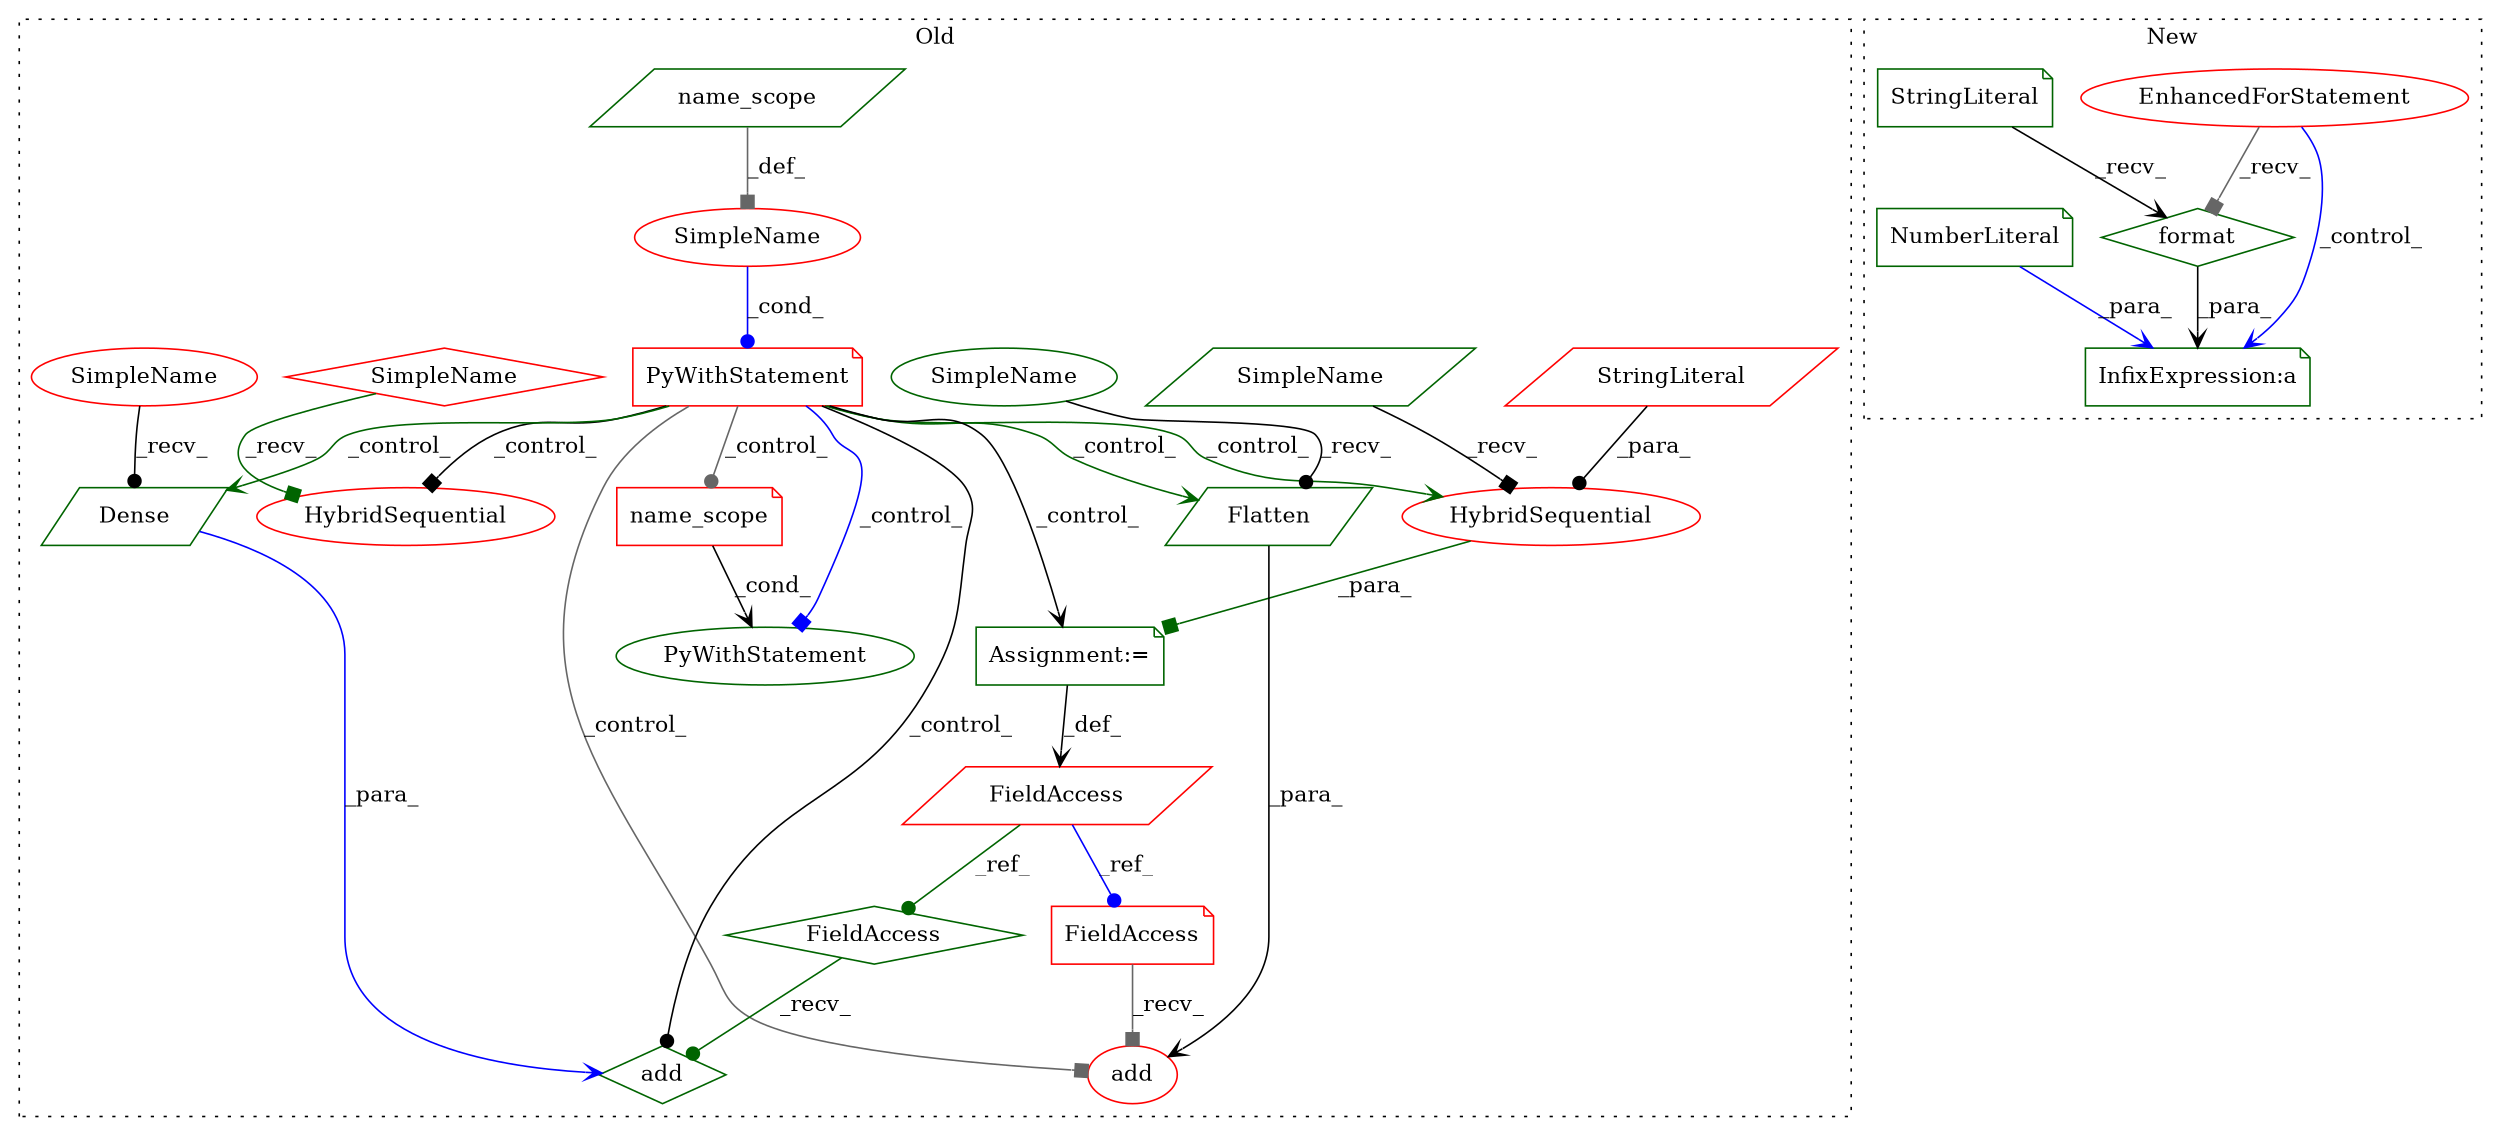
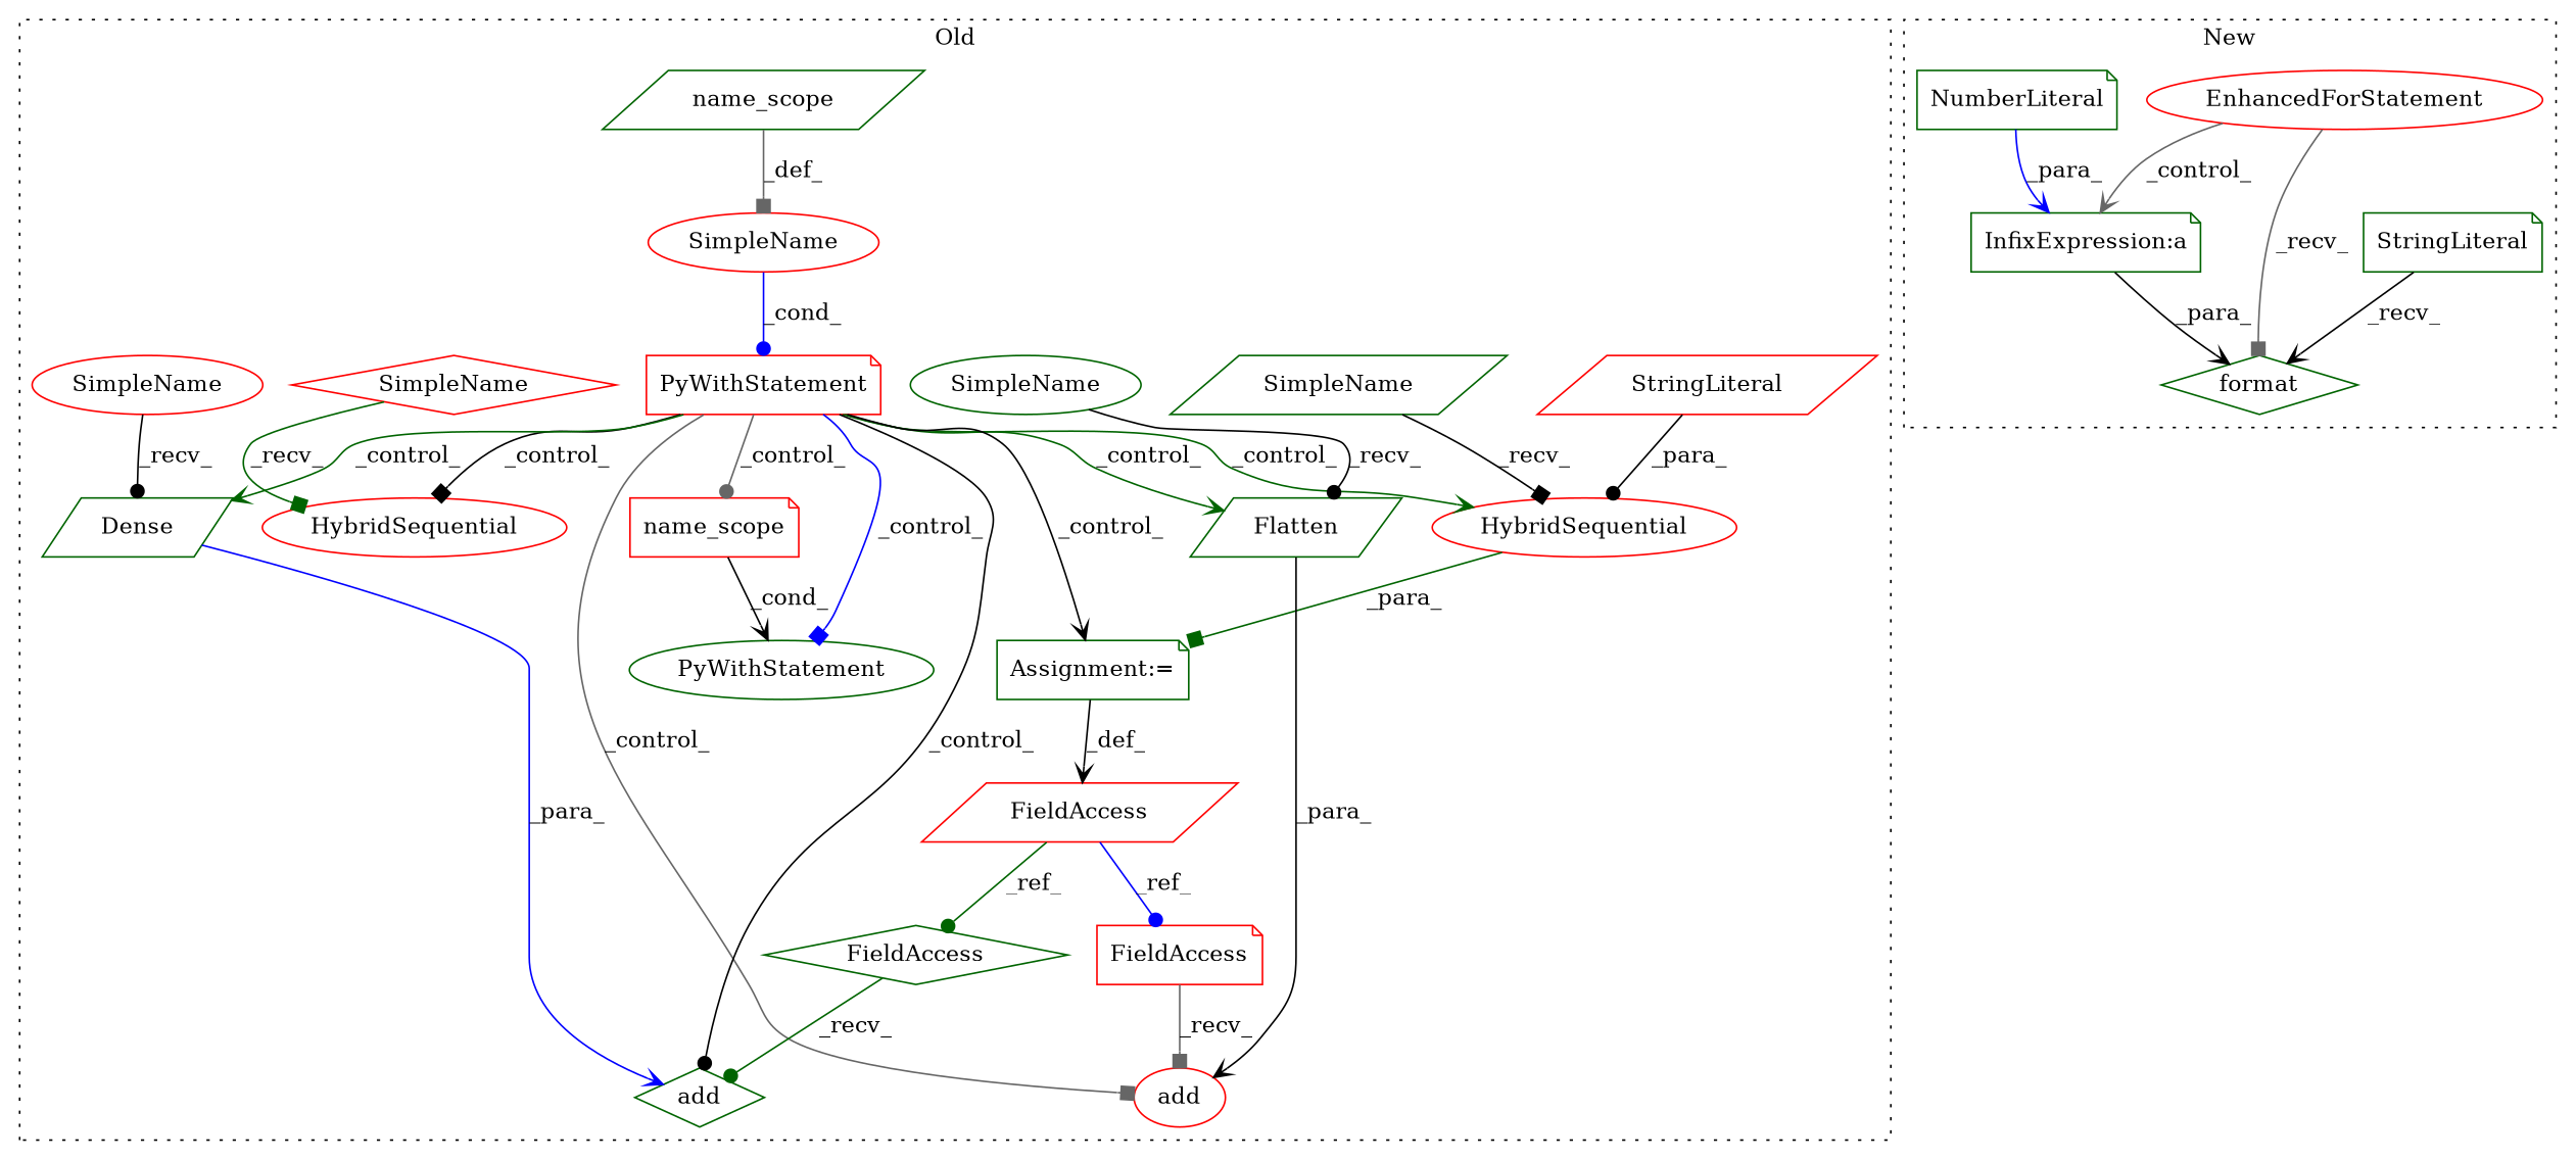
  digraph {
    node [a=32 color=darkgreen l=2 shape=ellipse]
    edge [arrowhead=vee color=black]
    n1 [color=red l="17,1" label=HybridSequential s="877,896"]
    n2 [a=42 color=red label=SimpleName l=""]
    n3 [a=104 l="10,2" label=PyWithStatement s="1197,1225"]
    n4 [color=red l="17,1" label=HybridSequential s="1876,1895"]
    n5 [l="6,1" label=Dense s="1960,1985" shape=parallelogram]
    n6 [a=22 color=red l=11 label=FieldAccess s=1861 shape=parallelogram]
    n7 [color=red l="4,1" label=add s="1916,1932"]
    n8 [l=9 label=Flatten s=1923 shape=parallelogram]
    n9 [l="4,1" label=add s="1953,1986" shape=diamond]
    n10 [a=104 color=red l="10,2" label=PyWithStatement s="823,850" shape=note]
    n11 [a=45 color=red label=StringLiteral s=1893 shape=parallelogram]
    n12 [l=12 label=name_scope s=838 shape=parallelogram]
    n13 [a=7 l=1 label="Assignment:=" s=1872 shape=note]
    n14 [color=red l=12 label=name_scope s=1213 shape=note]
    n15 [a=22 l=11 label=FieldAccess s=1941 shape=diamond]
    n16 [a=22 color=red l=11 label=FieldAccess s=1904 shape=note]
    n17 [a=42 color=red label=SimpleName s=874 shape=diamond]
    n18 [a=42 label=SimpleName s=1873 shape=parallelogram]
    n19 [a=42 color=red label=SimpleName s=1957]
    n20 [a=42 label=SimpleName s=1920]
    n21 [a=70 color=red l="69,2" label=EnhancedForStatement s="2472,2589"]
    n22 [a=27 l=3 label="InfixExpression:a" s=2635 shape=note]
    n23 [a=34 l=1 label=NumberLiteral s=2638 shape=note]
    n24 [l="7,1" label=format s="2627,2639" shape=diamond]
    n25 [a=45 l=8 label=StringLiteral s=2618 shape=note]
    subgraph cluster_1 {
      label=Old
      style=dotted
      n1
      n2
      n3
      n4
      n5
      n6
      n7
      n8
      n9
      n10
      n11
      n12
      n13
      n14
      n15
      n16
      n17
      n18
      n19
      n20
    }
    subgraph cluster_2 {
      label=New
      style=dotted
      n21
      n22
      n23
      n24
      n25
    }
    n2 -> n10 [arrowhead=dot color=blue label=_cond_]
    n4 -> n13 [arrowhead=box color=darkgreen label=_para_]
    n5 -> n9 [color=blue label=_para_]
    n6 -> n15 [arrowhead=dot color=darkgreen label=_ref_]
    n6 -> n16 [arrowhead=dot color=blue label=_ref_]
    n8 -> n7 [label=_para_]
    n10 -> n1 [arrowhead=box label=_control_]
    n10 -> n3 [arrowhead=box color=blue label=_control_]
    n10 -> n4 [color=darkgreen label=_control_]
    n10 -> n5 [color=darkgreen label=_control_]
    n10 -> n7 [arrowhead=box color=gray40 label=_control_]
    n10 -> n8 [color=darkgreen label=_control_]
    n10 -> n9 [arrowhead=dot label=_control_]
    n10 -> n13 [label=_control_]
    n10 -> n14 [arrowhead=dot color=gray40 label=_control_]
    n11 -> n4 [arrowhead=dot label=_para_]
    n12 -> n2 [arrowhead=box color=gray40 label=_def_]
    n13 -> n6 [label=_def_]
    n14 -> n3 [label=_cond_]
    n15 -> n9 [arrowhead=dot color=darkgreen label=_recv_]
    n16 -> n7 [arrowhead=box color=gray40 label=_recv_]
    n17 -> n1 [arrowhead=box color=darkgreen label=_recv_]
    n18 -> n4 [arrowhead=box label=_recv_]
    n19 -> n5 [arrowhead=dot label=_recv_]
    n20 -> n8 [arrowhead=dot label=_recv_]
-   n21 -> n22 [color=blue label=_control_]
+   n21 -> n22 [color=gray40 label=_control_]
    n21 -> n24 [arrowhead=box color=gray40 label=_recv_]
-   n24 -> n22 [label=_para_]
+   n22 -> n24 [label=_para_]
    n23 -> n22 [color=blue label=_para_]
    n25 -> n24 [label=_recv_]
  }
